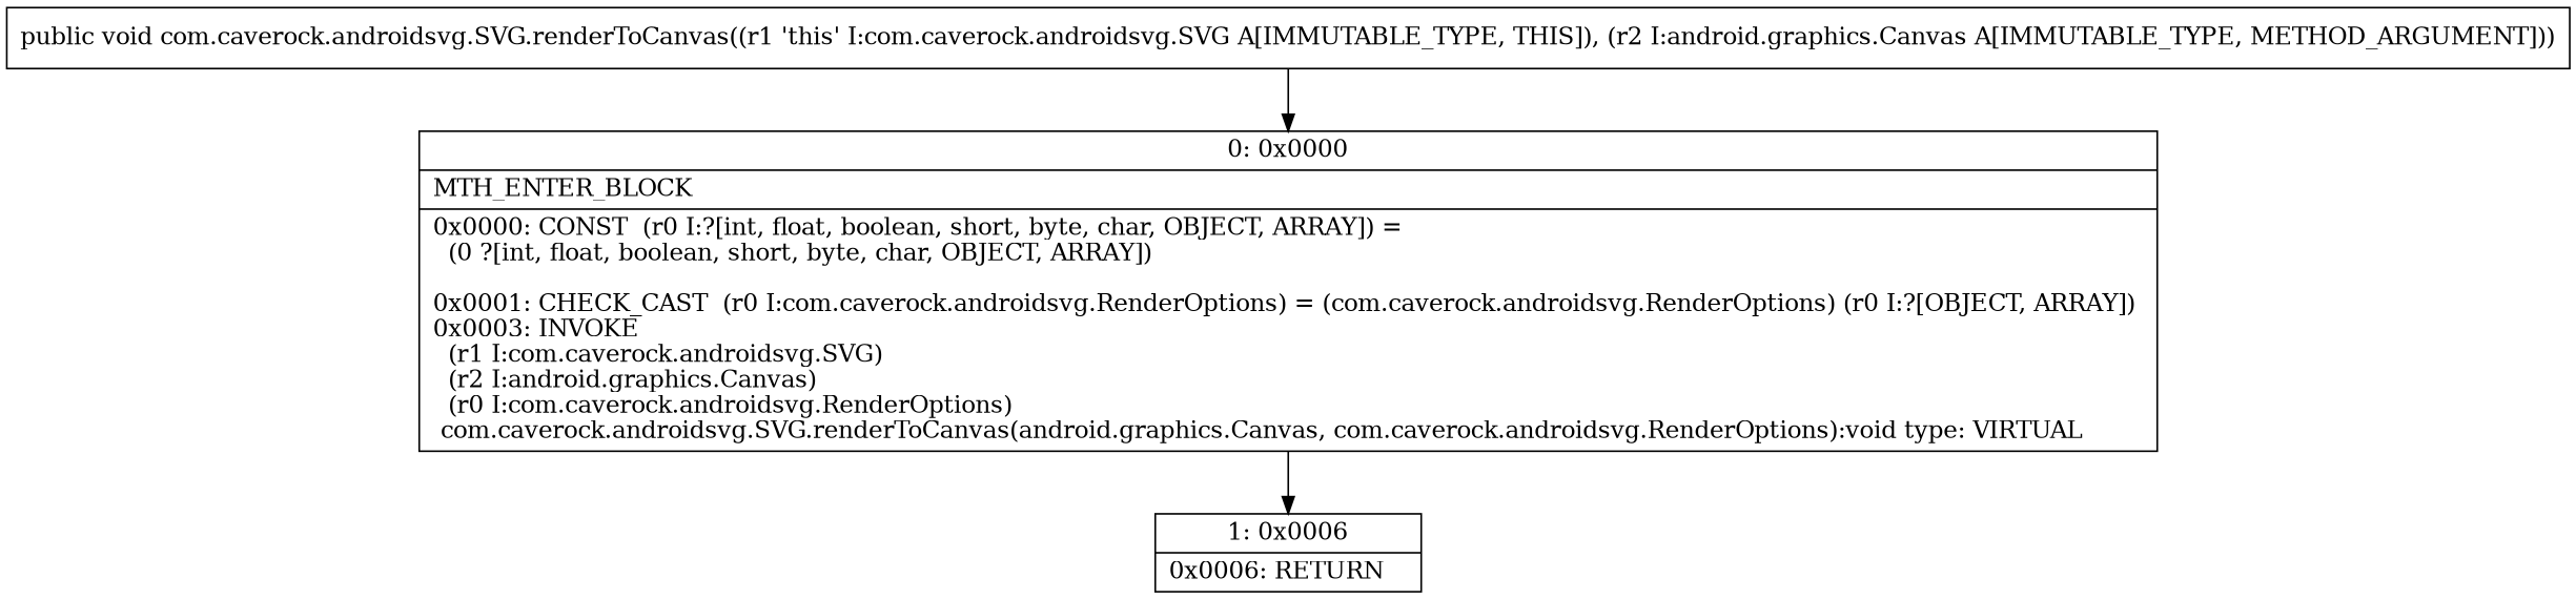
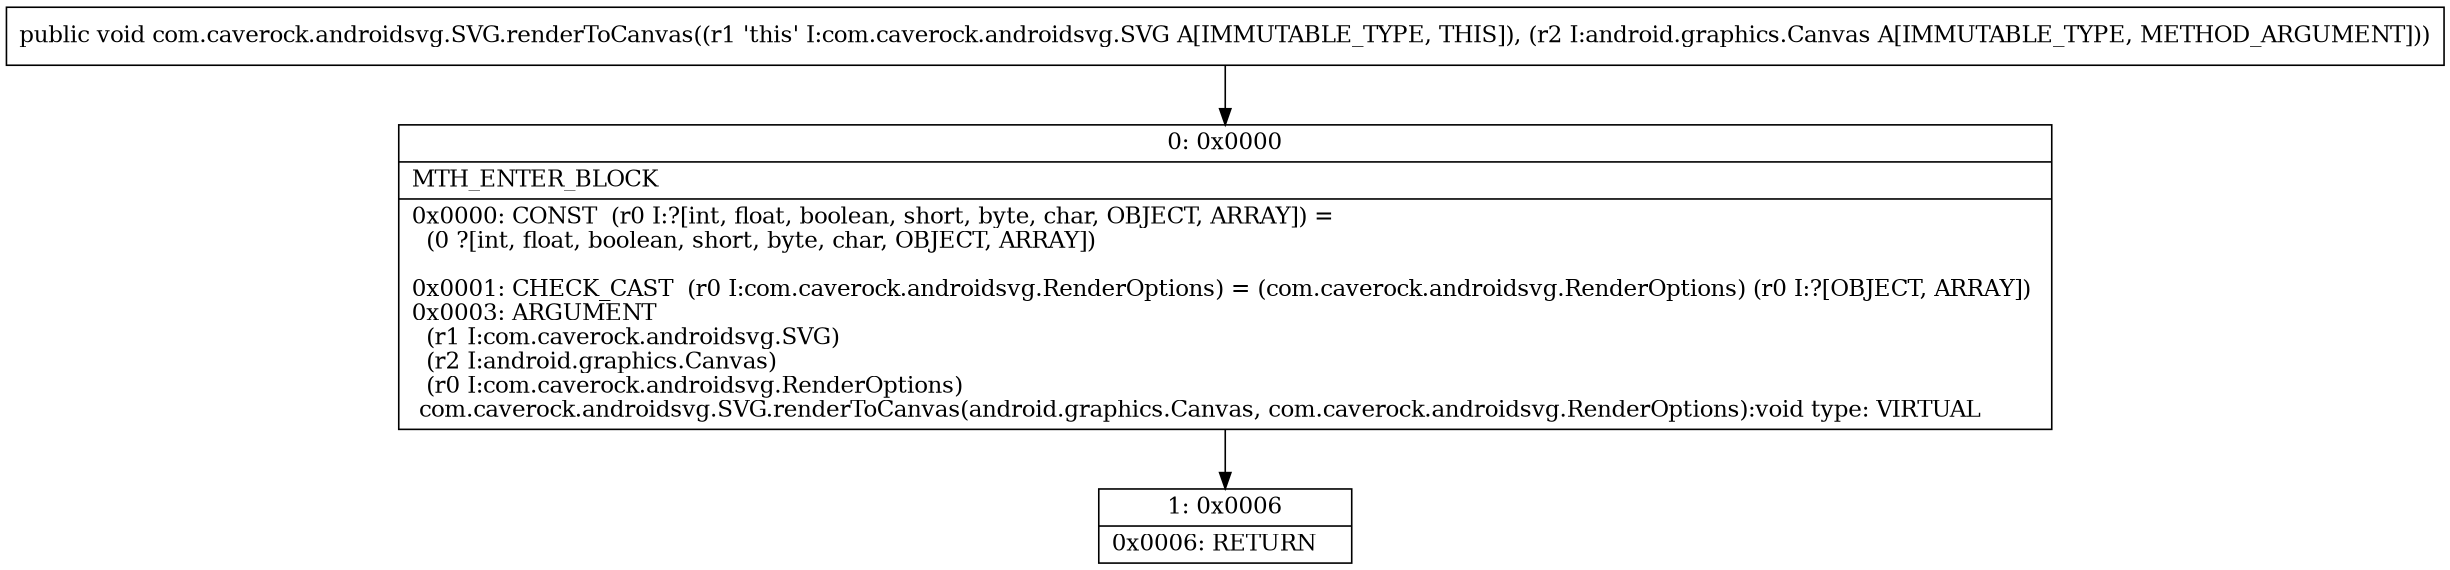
  digraph {
    node [shape=record]
-   n1 [label="{0\:\ 0x0000|MTH_ENTER_BLOCK\l|0x0000: CONST  (r0 I:?[int, float, boolean, short, byte, char, OBJECT, ARRAY]) = \l  (0 ?[int, float, boolean, short, byte, char, OBJECT, ARRAY])\l \l0x0001: CHECK_CAST  (r0 I:com.caverock.androidsvg.RenderOptions) = (com.caverock.androidsvg.RenderOptions) (r0 I:?[OBJECT, ARRAY]) \l0x0003: INVOKE  \l  (r1 I:com.caverock.androidsvg.SVG)\l  (r2 I:android.graphics.Canvas)\l  (r0 I:com.caverock.androidsvg.RenderOptions)\l com.caverock.androidsvg.SVG.renderToCanvas(android.graphics.Canvas, com.caverock.androidsvg.RenderOptions):void type: VIRTUAL \l}"]
+   n1 [label="{0\:\ 0x0000|MTH_ENTER_BLOCK\l|0x0000: CONST  (r0 I:?[int, float, boolean, short, byte, char, OBJECT, ARRAY]) = \l  (0 ?[int, float, boolean, short, byte, char, OBJECT, ARRAY])\l \l0x0001: CHECK_CAST  (r0 I:com.caverock.androidsvg.RenderOptions) = (com.caverock.androidsvg.RenderOptions) (r0 I:?[OBJECT, ARRAY]) \l0x0003: ARGUMENT  \l  (r1 I:com.caverock.androidsvg.SVG)\l  (r2 I:android.graphics.Canvas)\l  (r0 I:com.caverock.androidsvg.RenderOptions)\l com.caverock.androidsvg.SVG.renderToCanvas(android.graphics.Canvas, com.caverock.androidsvg.RenderOptions):void type: VIRTUAL \l}"]
    n2 [label="{1\:\ 0x0006|0x0006: RETURN   \l}"]
    n3 [label="{public void com.caverock.androidsvg.SVG.renderToCanvas((r1 'this' I:com.caverock.androidsvg.SVG A[IMMUTABLE_TYPE, THIS]), (r2 I:android.graphics.Canvas A[IMMUTABLE_TYPE, METHOD_ARGUMENT])) }"]
    n1 -> n2
    n3 -> n1
  }
